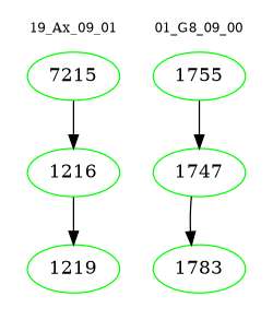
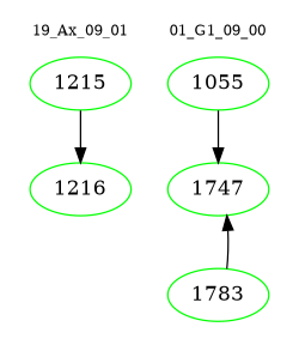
  digraph {
    node [color=green]
    edge [color=black]
-   n1 [label=7215]
+   n1 [label=1215]
    n2 [label=1216]
-   n3 [label=1219]
-   n4 [label=1755]
+   n4 [label=1055]
    n5 [label=1747]
    n6 [label=1783]
    subgraph cluster_1 {
      color=white
      fontsize=10
      label="19_Ax_09_01"
      n1
      n2
-     n3
    }
    subgraph cluster_2 {
      color=white
      fontsize=10
-     label="01_G8_09_00"
+     label="01_G1_09_00"
      n4
      n5
      n6
    }
    n1 -> n2
-   n2 -> n3
    n4 -> n5
-   n5 -> n6
+   n6 -> n5
  }
